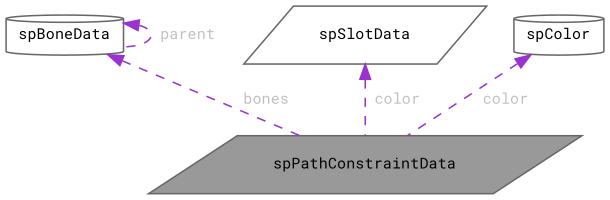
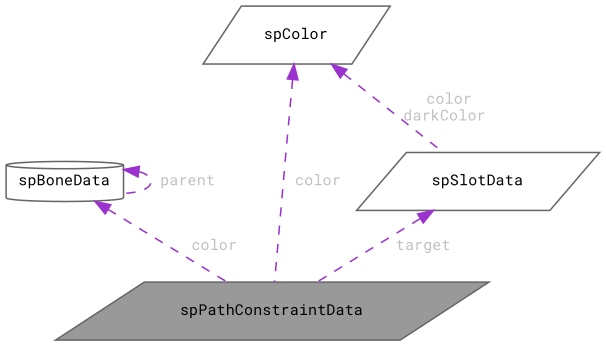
  digraph {
    fontname="Roboto Mono"
    node [color=gray40 fillcolor=white fontname="Roboto Mono" fontsize=10 shape=parallelogram style=filled]
    edge [color=darkorchid3 dir=back fontcolor=grey fontname="Roboto Mono" fontsize=10 labelfontname=Helvetica labelfontsize=10 style=dashed]
    n1 [fillcolor=grey60 fontcolor=black height=0.2 label=spPathConstraintData width=0.4]
    n2 [height=0.2 label=spBoneData shape=cylinder width=0.4]
    n3 [height=0.2 label=spSlotData width=0.4]
-   n4 [height=0.2 label=spColor shape=cylinder width=0.4]
-   n2 -> n1 [label=" bones"]
+   n4 [height=0.2 label=spColor width=0.4]
+   n2 -> n1 [label=" color"]
    n2 -> n2 [label=" parent"]
-   n3 -> n1 [label=" color"]
+   n3 -> n1 [label=" target"]
    n4 -> n1 [label=" color"]
+   n4 -> n3 [label=" color\ndarkColor"]
  }
